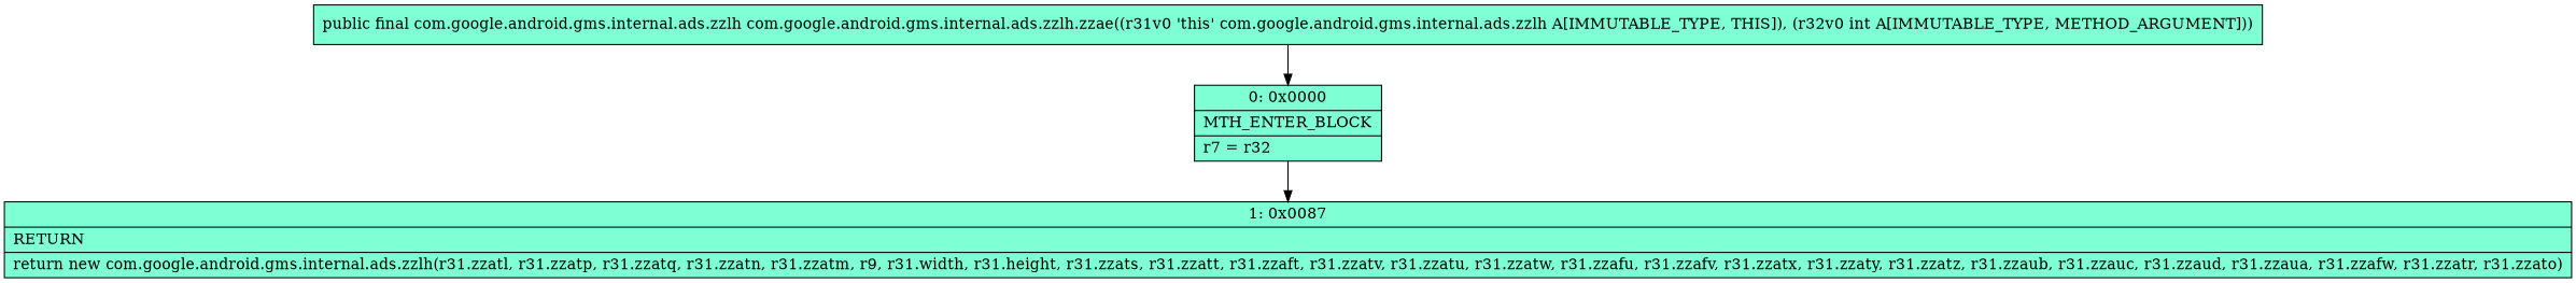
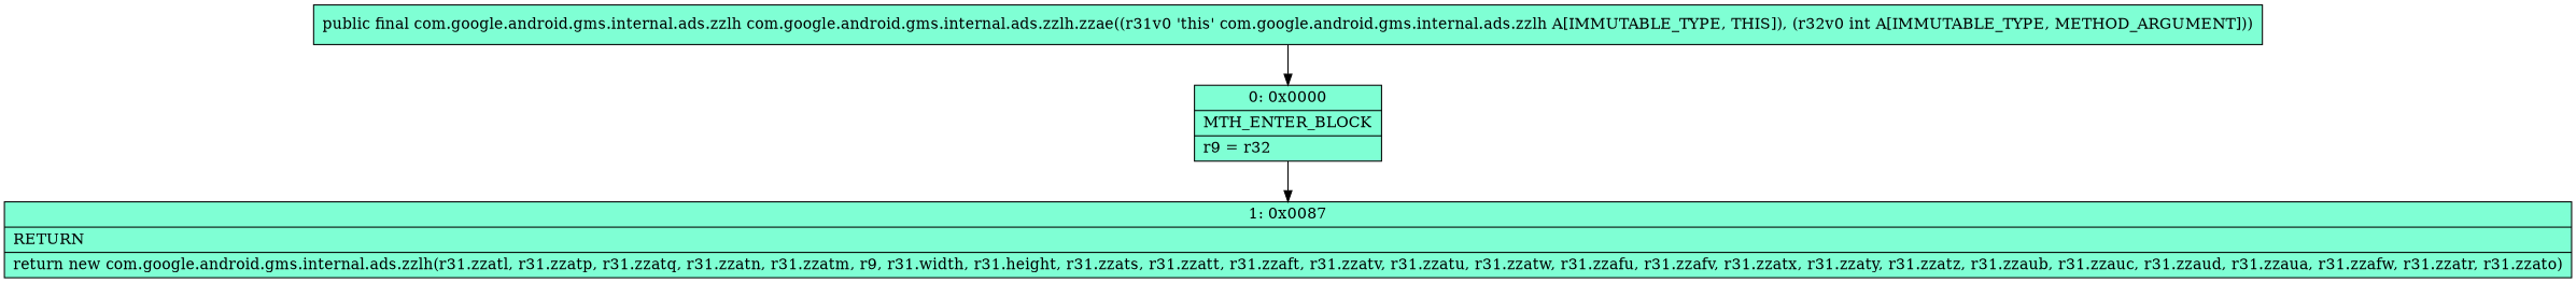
  digraph {
    node [shape=record style=filled fillcolor=aquamarine]
-   n1 [label="{0\:\ 0x0000|MTH_ENTER_BLOCK\l|r7 = r32\l}"]
+   n1 [label="{0\:\ 0x0000|MTH_ENTER_BLOCK\l|r9 = r32\l}"]
    n2 [label="{1\:\ 0x0087|RETURN\l|return new com.google.android.gms.internal.ads.zzlh(r31.zzatl, r31.zzatp, r31.zzatq, r31.zzatn, r31.zzatm, r9, r31.width, r31.height, r31.zzats, r31.zzatt, r31.zzaft, r31.zzatv, r31.zzatu, r31.zzatw, r31.zzafu, r31.zzafv, r31.zzatx, r31.zzaty, r31.zzatz, r31.zzaub, r31.zzauc, r31.zzaud, r31.zzaua, r31.zzafw, r31.zzatr, r31.zzato)\l}"]
    n3 [label="{public final com.google.android.gms.internal.ads.zzlh com.google.android.gms.internal.ads.zzlh.zzae((r31v0 'this' com.google.android.gms.internal.ads.zzlh A[IMMUTABLE_TYPE, THIS]), (r32v0 int A[IMMUTABLE_TYPE, METHOD_ARGUMENT])) }"]
    n1 -> n2
    n3 -> n1
  }
